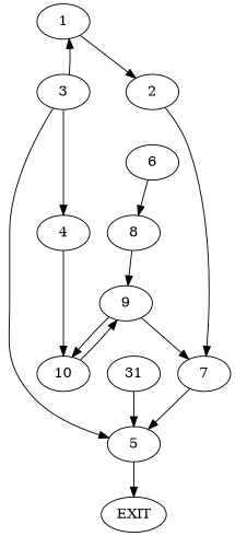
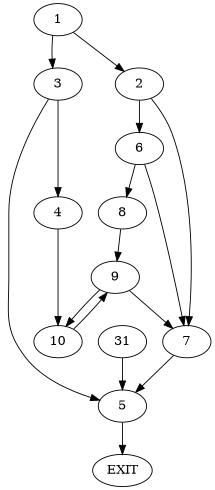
  digraph {
    1
    2
    3
    n4 [label=31]
    5
    n6 [label=EXIT]
    6
    7
    4
    8
    10
    9
    1 -> 2
-   3 -> 1
+   1 -> 3
+   2 -> 6
    2 -> 7
    3 -> 5
    3 -> 4
    n4 -> 5
    5 -> n6
+   6 -> 7
    6 -> 8
    7 -> 5
    4 -> 10
    8 -> 9
    10 -> 9
    9 -> 7
    9 -> 10
  }
